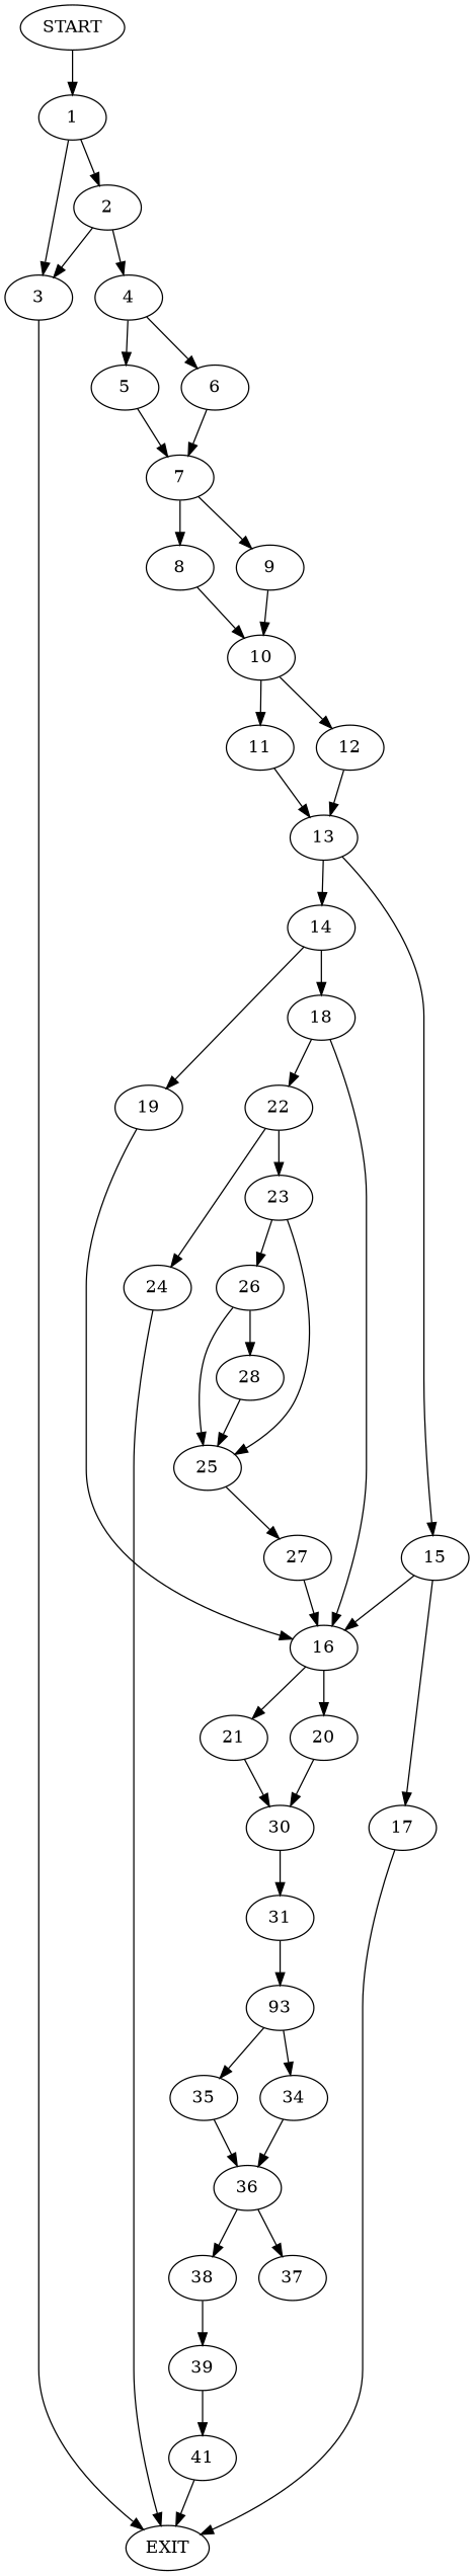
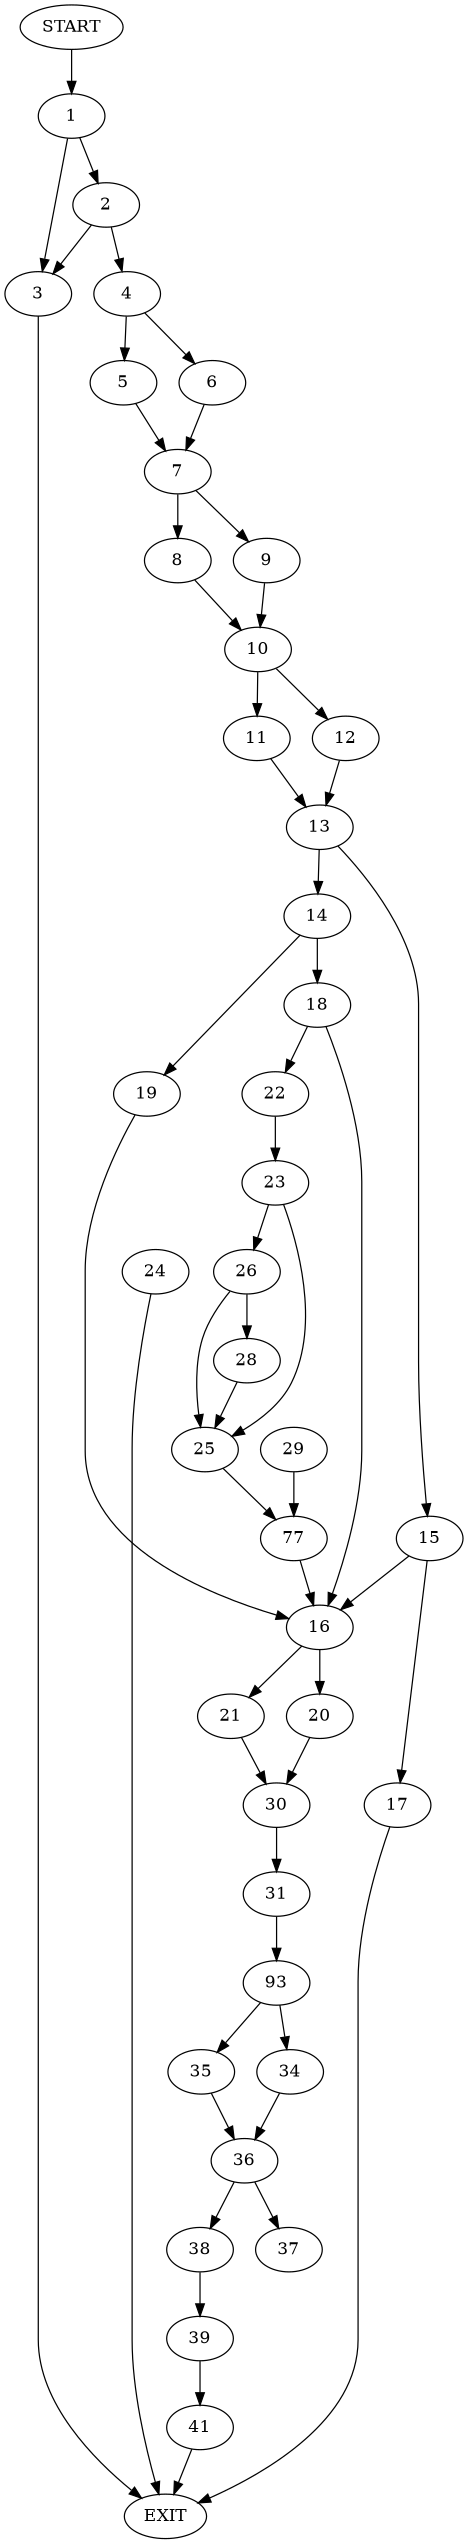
  digraph {
    n1 [label=START]
    1
    2
    3
    n5 [label=EXIT]
    4
    5
    6
    7
    8
    9
    10
    11
    12
    13
    14
    15
    18
    19
    16
    17
    22
    20
    21
    30
    23
    24
    31
    25
    26
-   27
+   27 [label=77]
    28
+   29
    n34 [label=93]
    34
    35
    36
    37
    38
    39
    41
    n1 -> 1
    1 -> 2
    1 -> 3
    2 -> 3
    2 -> 4
    3 -> n5
    4 -> 5
    4 -> 6
    5 -> 7
    6 -> 7
    7 -> 8
    7 -> 9
    8 -> 10
    9 -> 10
    10 -> 11
    10 -> 12
    11 -> 13
    12 -> 13
    13 -> 14
    13 -> 15
    14 -> 18
    14 -> 19
    15 -> 16
    15 -> 17
    18 -> 16
    18 -> 22
    19 -> 16
    16 -> 20
    16 -> 21
    17 -> n5
    22 -> 23
-   22 -> 24
    20 -> 30
    21 -> 30
    30 -> 31
    23 -> 25
    23 -> 26
    24 -> n5
    31 -> n34
    25 -> 27
    26 -> 25
    26 -> 28
    27 -> 16
    28 -> 25
+   29 -> 27
    n34 -> 34
    n34 -> 35
    34 -> 36
    35 -> 36
    36 -> 37
    36 -> 38
    38 -> 39
    39 -> 41
    41 -> n5
  }
